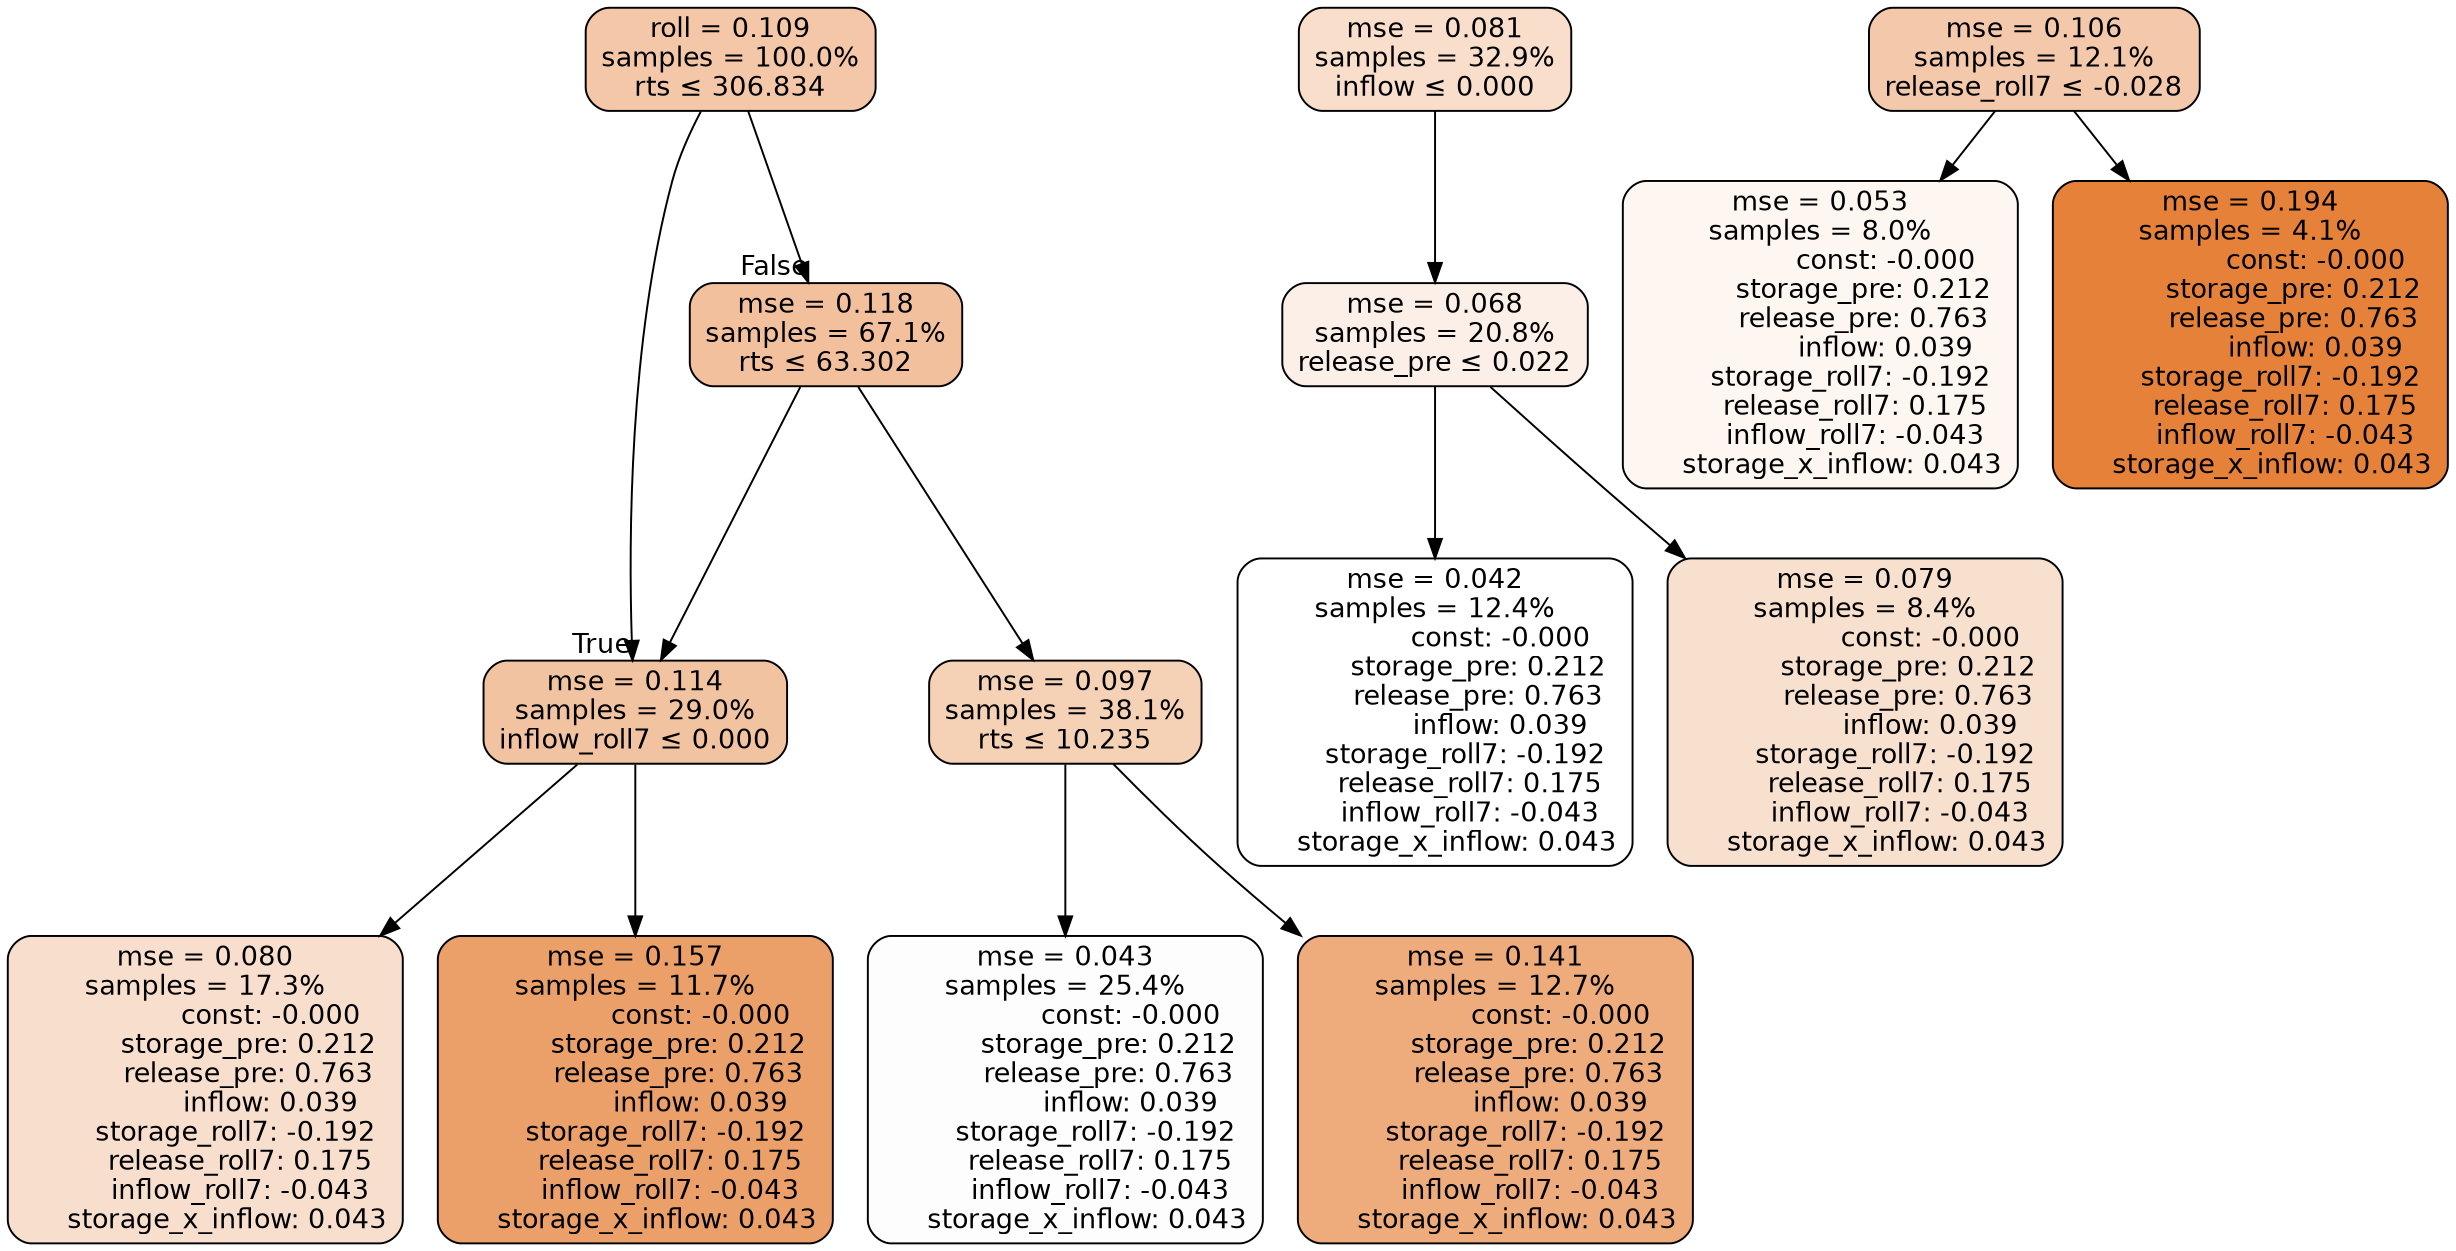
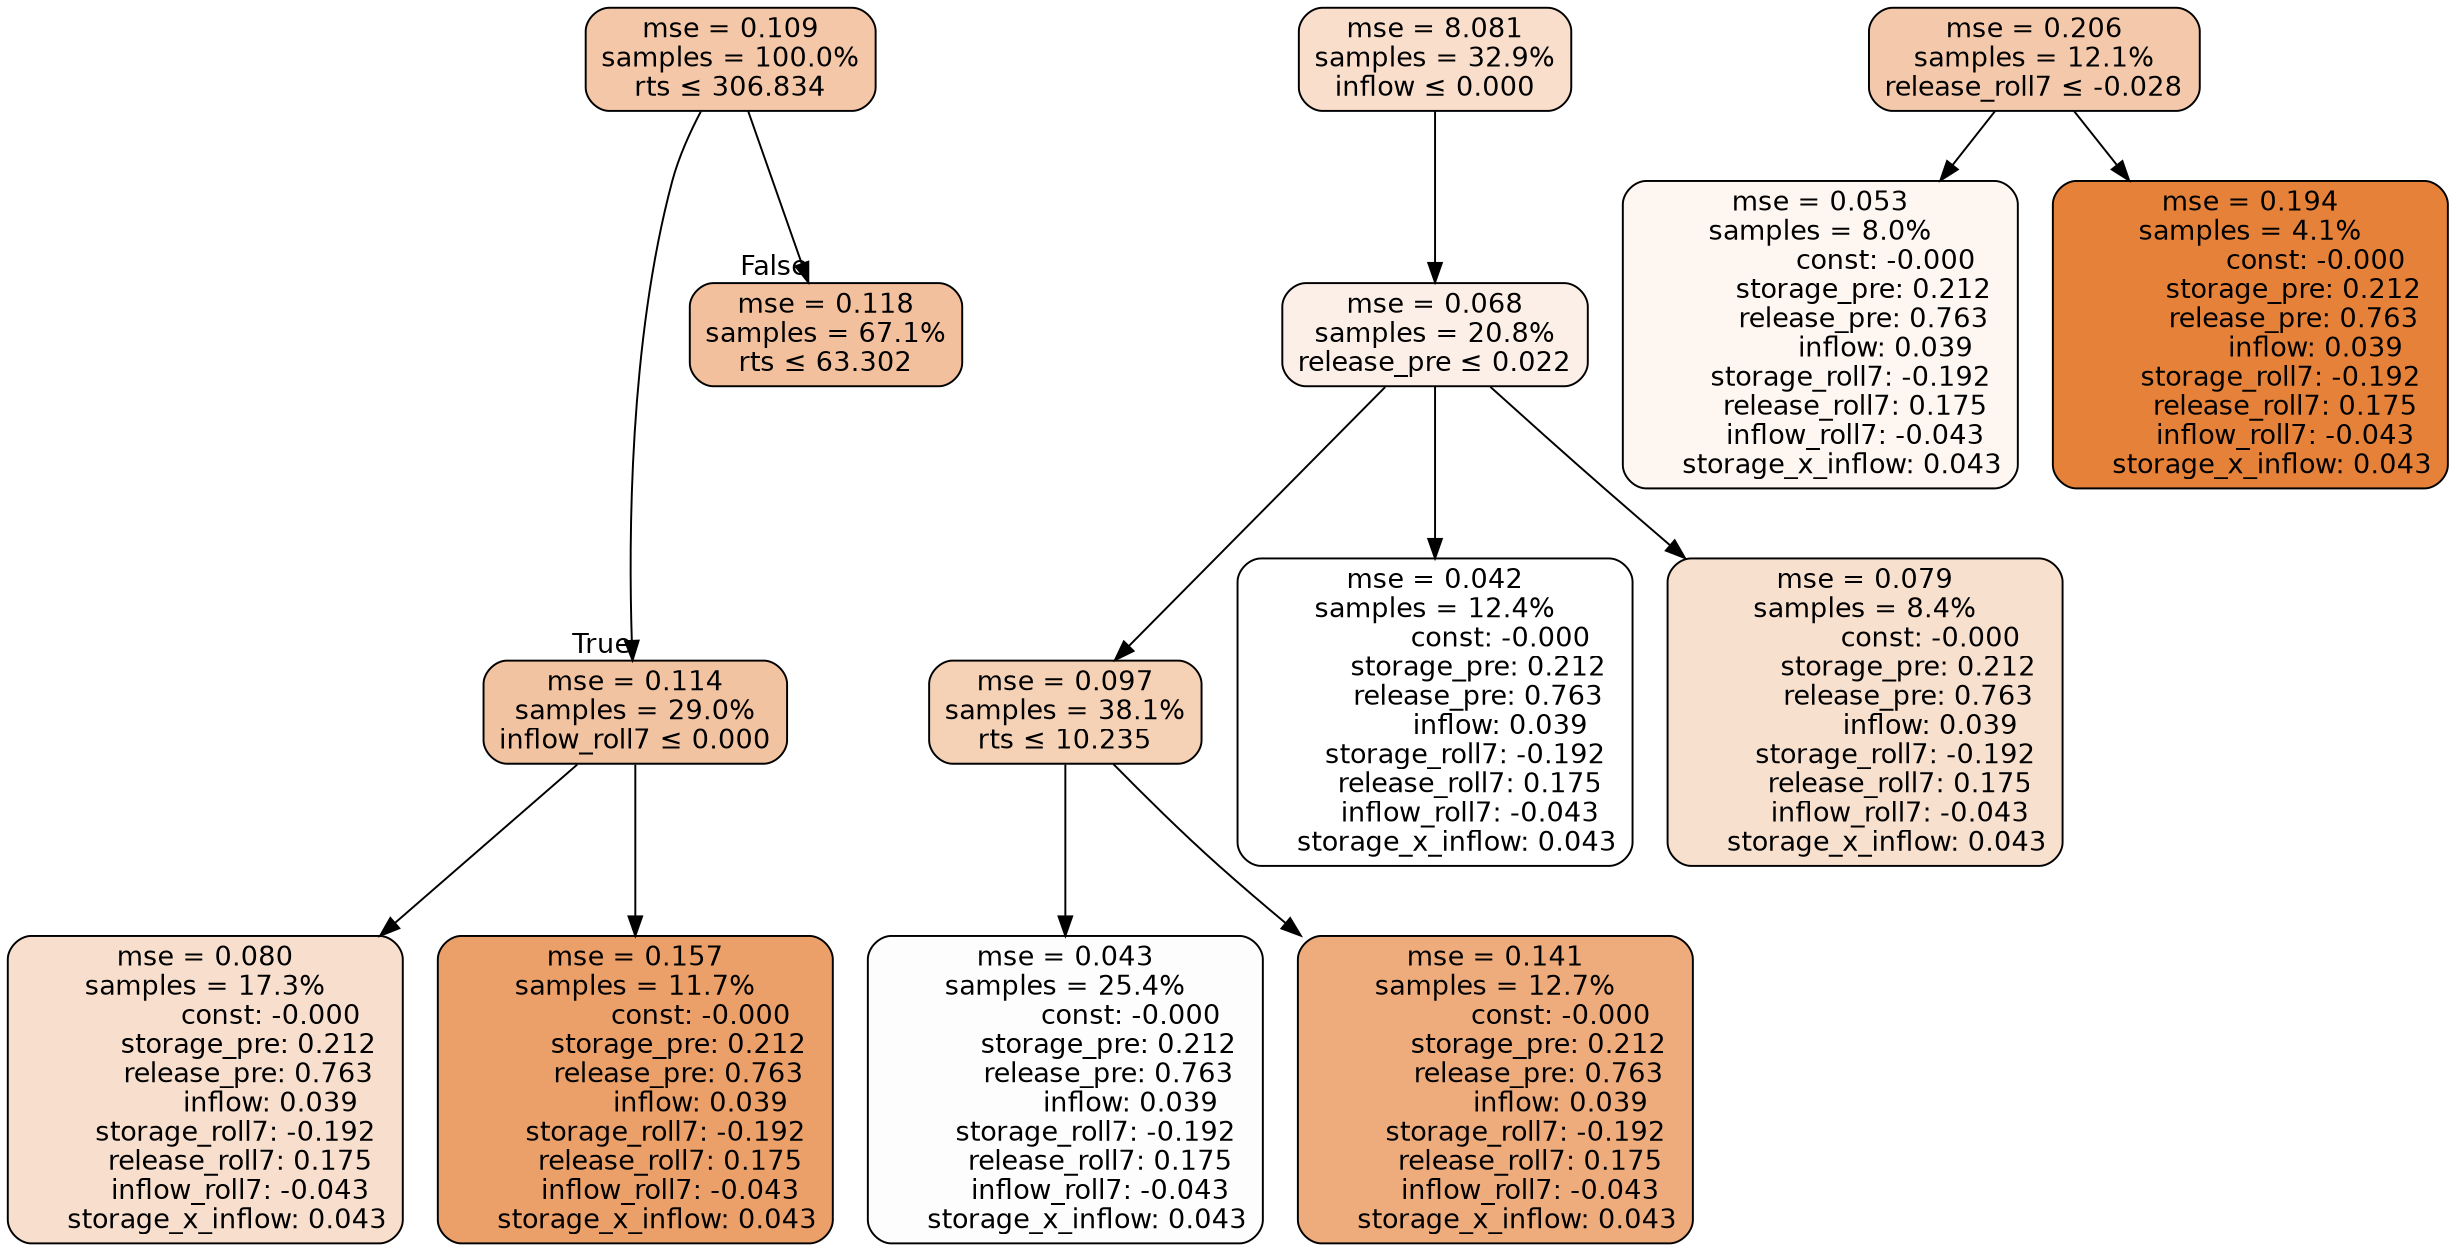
  digraph {
    node [color=black fontname=helvetica shape=rectangle style="filled, rounded"]
    edge [fontname=helvetica]
-   n1 [fillcolor="#f3c7a7" label="roll = 0.109\nsamples = 100.0%\nrts &le; 306.834"]
+   n1 [fillcolor="#f3c7a7" label="mse = 0.109\nsamples = 100.0%\nrts &le; 306.834"]
    n2 [fillcolor="#f2c09c" label="mse = 0.118\nsamples = 67.1%\nrts &le; 63.302"]
    n3 [fillcolor="#f2c3a1" label="mse = 0.114\nsamples = 29.0%\ninflow_roll7 &le; 0.000"]
    n4 [fillcolor="#f5d1b6" label="mse = 0.097\nsamples = 38.1%\nrts &le; 10.235"]
-   n5 [fillcolor="#f8decb" label="mse = 0.081\nsamples = 32.9%\ninflow &le; 0.000"]
+   n5 [fillcolor="#f8decb" label="mse = 8.081\nsamples = 32.9%\ninflow &le; 0.000"]
    n6 [fillcolor="#fbefe7" label="mse = 0.068\nsamples = 20.8%\nrelease_pre &le; 0.022"]
    n7 [fillcolor="#fefdfd" label="mse = 0.043\nsamples = 25.4%\n               const: -0.000\n          storage_pre: 0.212\n          release_pre: 0.763\n               inflow: 0.039\n       storage_roll7: -0.192\n        release_roll7: 0.175\n        inflow_roll7: -0.043\n     storage_x_inflow: 0.043"]
    n8 [fillcolor="#eeac7d" label="mse = 0.141\nsamples = 12.7%\n               const: -0.000\n          storage_pre: 0.212\n          release_pre: 0.763\n               inflow: 0.039\n       storage_roll7: -0.192\n        release_roll7: 0.175\n        inflow_roll7: -0.043\n     storage_x_inflow: 0.043"]
    n9 [fillcolor="#f8dfcd" label="mse = 0.080\nsamples = 17.3%\n               const: -0.000\n          storage_pre: 0.212\n          release_pre: 0.763\n               inflow: 0.039\n       storage_roll7: -0.192\n        release_roll7: 0.175\n        inflow_roll7: -0.043\n     storage_x_inflow: 0.043"]
    n10 [fillcolor="#eb9f69" label="mse = 0.157\nsamples = 11.7%\n               const: -0.000\n          storage_pre: 0.212\n          release_pre: 0.763\n               inflow: 0.039\n       storage_roll7: -0.192\n        release_roll7: 0.175\n        inflow_roll7: -0.043\n     storage_x_inflow: 0.043"]
    n11 [fillcolor="#ffffff" label="mse = 0.042\nsamples = 12.4%\n               const: -0.000\n          storage_pre: 0.212\n          release_pre: 0.763\n               inflow: 0.039\n       storage_roll7: -0.192\n        release_roll7: 0.175\n        inflow_roll7: -0.043\n     storage_x_inflow: 0.043"]
    n12 [fillcolor="#f8e0cf" label="mse = 0.079\nsamples = 8.4%\n               const: -0.000\n          storage_pre: 0.212\n          release_pre: 0.763\n               inflow: 0.039\n       storage_roll7: -0.192\n        release_roll7: 0.175\n        inflow_roll7: -0.043\n     storage_x_inflow: 0.043"]
-   n13 [fillcolor="#f4c9ab" label="mse = 0.106\nsamples = 12.1%\nrelease_roll7 &le; -0.028"]
+   n13 [fillcolor="#f4c9ab" label="mse = 0.206\nsamples = 12.1%\nrelease_roll7 &le; -0.028"]
    n14 [fillcolor="#fdf6f1" label="mse = 0.053\nsamples = 8.0%\n               const: -0.000\n          storage_pre: 0.212\n          release_pre: 0.763\n               inflow: 0.039\n       storage_roll7: -0.192\n        release_roll7: 0.175\n        inflow_roll7: -0.043\n     storage_x_inflow: 0.043"]
    n15 [fillcolor="#e58139" label="mse = 0.194\nsamples = 4.1%\n               const: -0.000\n          storage_pre: 0.212\n          release_pre: 0.763\n               inflow: 0.039\n       storage_roll7: -0.192\n        release_roll7: 0.175\n        inflow_roll7: -0.043\n     storage_x_inflow: 0.043"]
    n1 -> n2 [headlabel=False labelangle=45 labeldistance=2.5]
    n1 -> n3 [headlabel=True labelangle=-45 labeldistance=2.5]
-   n2 -> n3
-   n2 -> n4
+   n6 -> n4
    n3 -> n9
    n3 -> n10
    n4 -> n7
    n4 -> n8
    n5 -> n6
    n6 -> n11
    n6 -> n12
    n13 -> n14
    n13 -> n15
  }
